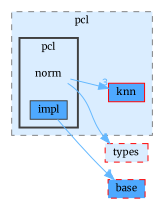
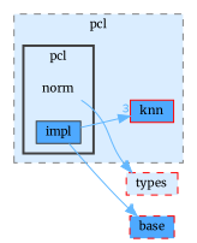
  digraph {
    compound=true
    fontname=Merriweather
    rankdir=LR
    node [fontname=Merriweather fontsize=10 shape=box color=red fillcolor="#4ea9ff" style=filled]
    edge [color=steelblue1 fontcolor=steelblue1 fontname=Merriweather fontsize=10 headlabel=1 labeldistance=1.5 labelfontname=Helvetica labelfontsize=10]
    n1 [height=0.2 label=norm shape=plaintext width=0.4 color="" fillcolor="" style=""]
    n2 [color=grey25 height=0.2 label=impl width=0.4]
    n3 [height=0.2 label=knn width=0.4]
    n4 [fillcolor="#daedff" height=0.2 label=types style="filled,dashed" width=0.4]
    n5 [height=0.2 label=base style="filled,dashed" width=0.4]
    subgraph cluster_1 {
      bgcolor="#daedff"
      fontsize=10
      label=pcl
      pencolor=grey50
      style="filled,dashed"
      n3
      subgraph cluster_2 {
        bgcolor="#daedff"
        fontsize=10
        label=pcl
        pencolor=grey25
        style="filled,bold"
        n1
        n2
      }
    }
-   n1 -> n3 [headlabel=3]
+   n2 -> n3 [headlabel=3]
    n1 -> n4
    n2 -> n5
  }
